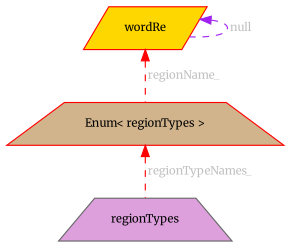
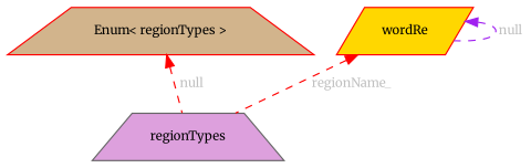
  digraph {
    fontname=Merriweather
    node [color=red fontname=Merriweather fontsize=10 shape=trapezium style=filled]
    edge [color=red dir=back fontcolor=grey fontname=Merriweather fontsize=10 labelfontname=Helvetica labelfontsize=10 style=dashed]
    n1 [color=gray40 fillcolor=plum fontcolor=black height=0.2 label=regionTypes width=0.4]
    n2 [fillcolor=tan height=0.2 label="Enum\< regionTypes \>" width=0.4]
    n3 [fillcolor=gold height=0.2 label=wordRe shape=parallelogram width=0.4]
-   n2 -> n1 [label=" regionTypeNames_"]
-   n3 -> n2 [label=" regionName_"]
+   n2 -> n1 [label=" null"]
+   n3 -> n1 [label=" regionName_"]
    n3 -> n3 [color=purple label=" null"]
  }
